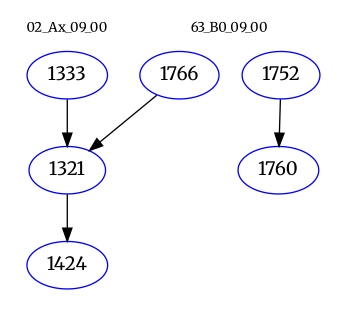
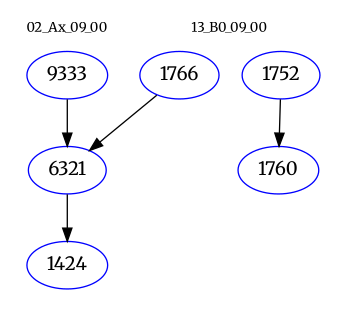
  digraph {
    fontname=Merriweather
    node [color=blue fontname=Merriweather]
    edge [color=black fontname=Merriweather]
-   n1 [label=1333]
-   n2 [label=1321]
+   n1 [label=9333]
+   n2 [label=6321]
    n3 [label=1424]
    n4 [label=1766]
    n5 [label=1752]
    n6 [label=1760]
    subgraph cluster_1 {
      color=white
      fontsize=10
      label="02_Ax_09_00"
      n1
      n2
      n3
    }
    subgraph cluster_2 {
      color=white
      fontsize=10
-     label="63_B0_09_00"
+     label="13_B0_09_00"
      n4
      n5
      n6
    }
    n1 -> n2
    n2 -> n3
    n4 -> n2
    n5 -> n6
  }
